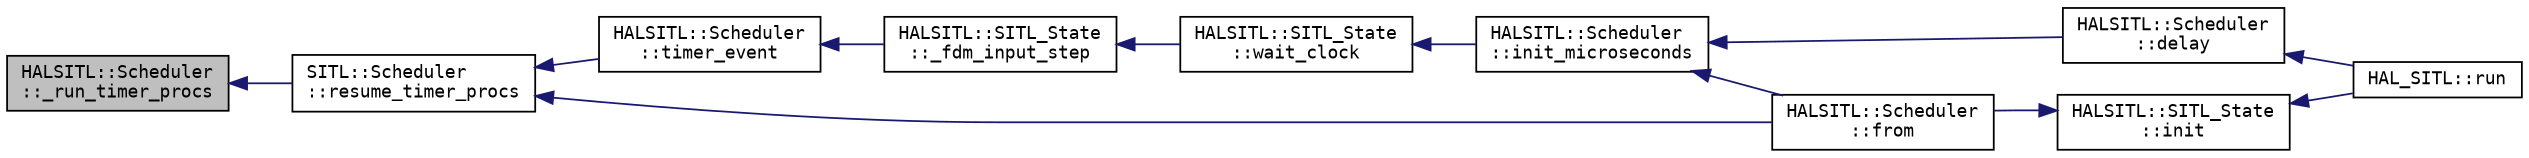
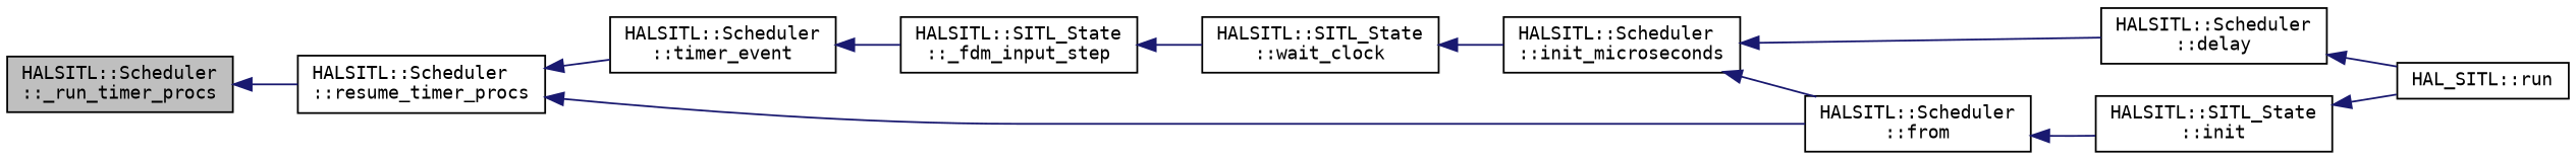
  digraph {
    fontname="DejaVu Sans Mono"
    rankdir=LR
    node [color=black fillcolor=white fontname="DejaVu Sans Mono" fontsize=10 shape=record style=filled]
    edge [color=midnightblue dir=back fontname="DejaVu Sans Mono" fontsize=10 labelfontname=Helvetica labelfontsize=10 style=solid]
    n1 [fillcolor=grey75 fontcolor=black height=0.2 label="HALSITL::Scheduler\l::_run_timer_procs" width=0.4]
-   n2 [height=0.2 label="SITL::Scheduler\l::resume_timer_procs" width=0.4]
+   n2 [height=0.2 label="HALSITL::Scheduler\l::resume_timer_procs" width=0.4]
    n3 [height=0.2 label="HALSITL::Scheduler\l::timer_event" width=0.4]
    n4 [height=0.2 label="HALSITL::Scheduler\l::from" width=0.4]
    n5 [height=0.2 label="HALSITL::SITL_State\l::_fdm_input_step" width=0.4]
    n6 [height=0.2 label="HALSITL::SITL_State\l::init" width=0.4]
    n7 [height=0.2 label="HAL_SITL::run" width=0.4]
    n8 [height=0.2 label="HALSITL::SITL_State\l::wait_clock" width=0.4]
    n9 [height=0.2 label="HALSITL::Scheduler\l::init_microseconds" width=0.4]
    n10 [height=0.2 label="HALSITL::Scheduler\l::delay" width=0.4]
    n1 -> n2
    n2 -> n3
    n2 -> n4
    n3 -> n5
-   n6 -> n4
+   n4 -> n6
    n5 -> n8
    n6 -> n7
    n8 -> n9
    n9 -> n4
    n9 -> n10
    n10 -> n7
  }
